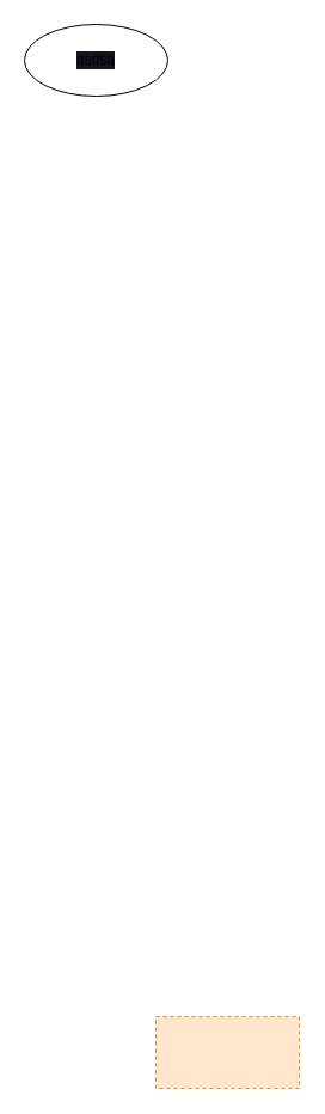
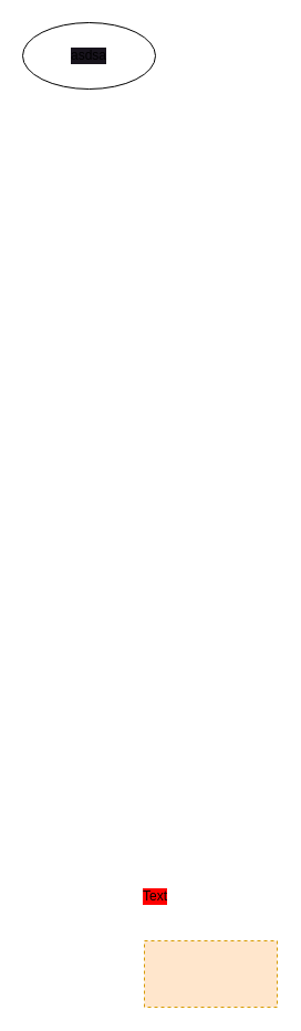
  <mxCell id="0" />
  <mxCell id="1" parent="0" />
  <mxCell id="2" value="asdsa" style="ellipse;whiteSpace=wrap;html=1;labelBackgroundColor=#18141D;" vertex="1" parent="1"><mxGeometry x="20" y="20" width="120" height="60" as="geometry" /></mxCell>
+ <mxCell id="3" value="Text" style="text;html=1;strokeColor=none;fillColor=none;align=center;verticalAlign=middle;whiteSpace=wrap;rounded=0;labelBackgroundColor=#FF0000;" vertex="1" parent="1"><mxGeometry x="90" y="780" width="100" height="60" as="geometry" /></mxCell>
  <mxCell id="4" value="" style="rounded=0;whiteSpace=wrap;html=1;labelBackgroundColor=#FF0000;dashed=1;fillColor=#ffe6cc;strokeColor=#d79b00;" vertex="1" parent="1"><mxGeometry x="130" y="850" width="120" height="60" as="geometry" /></mxCell>
